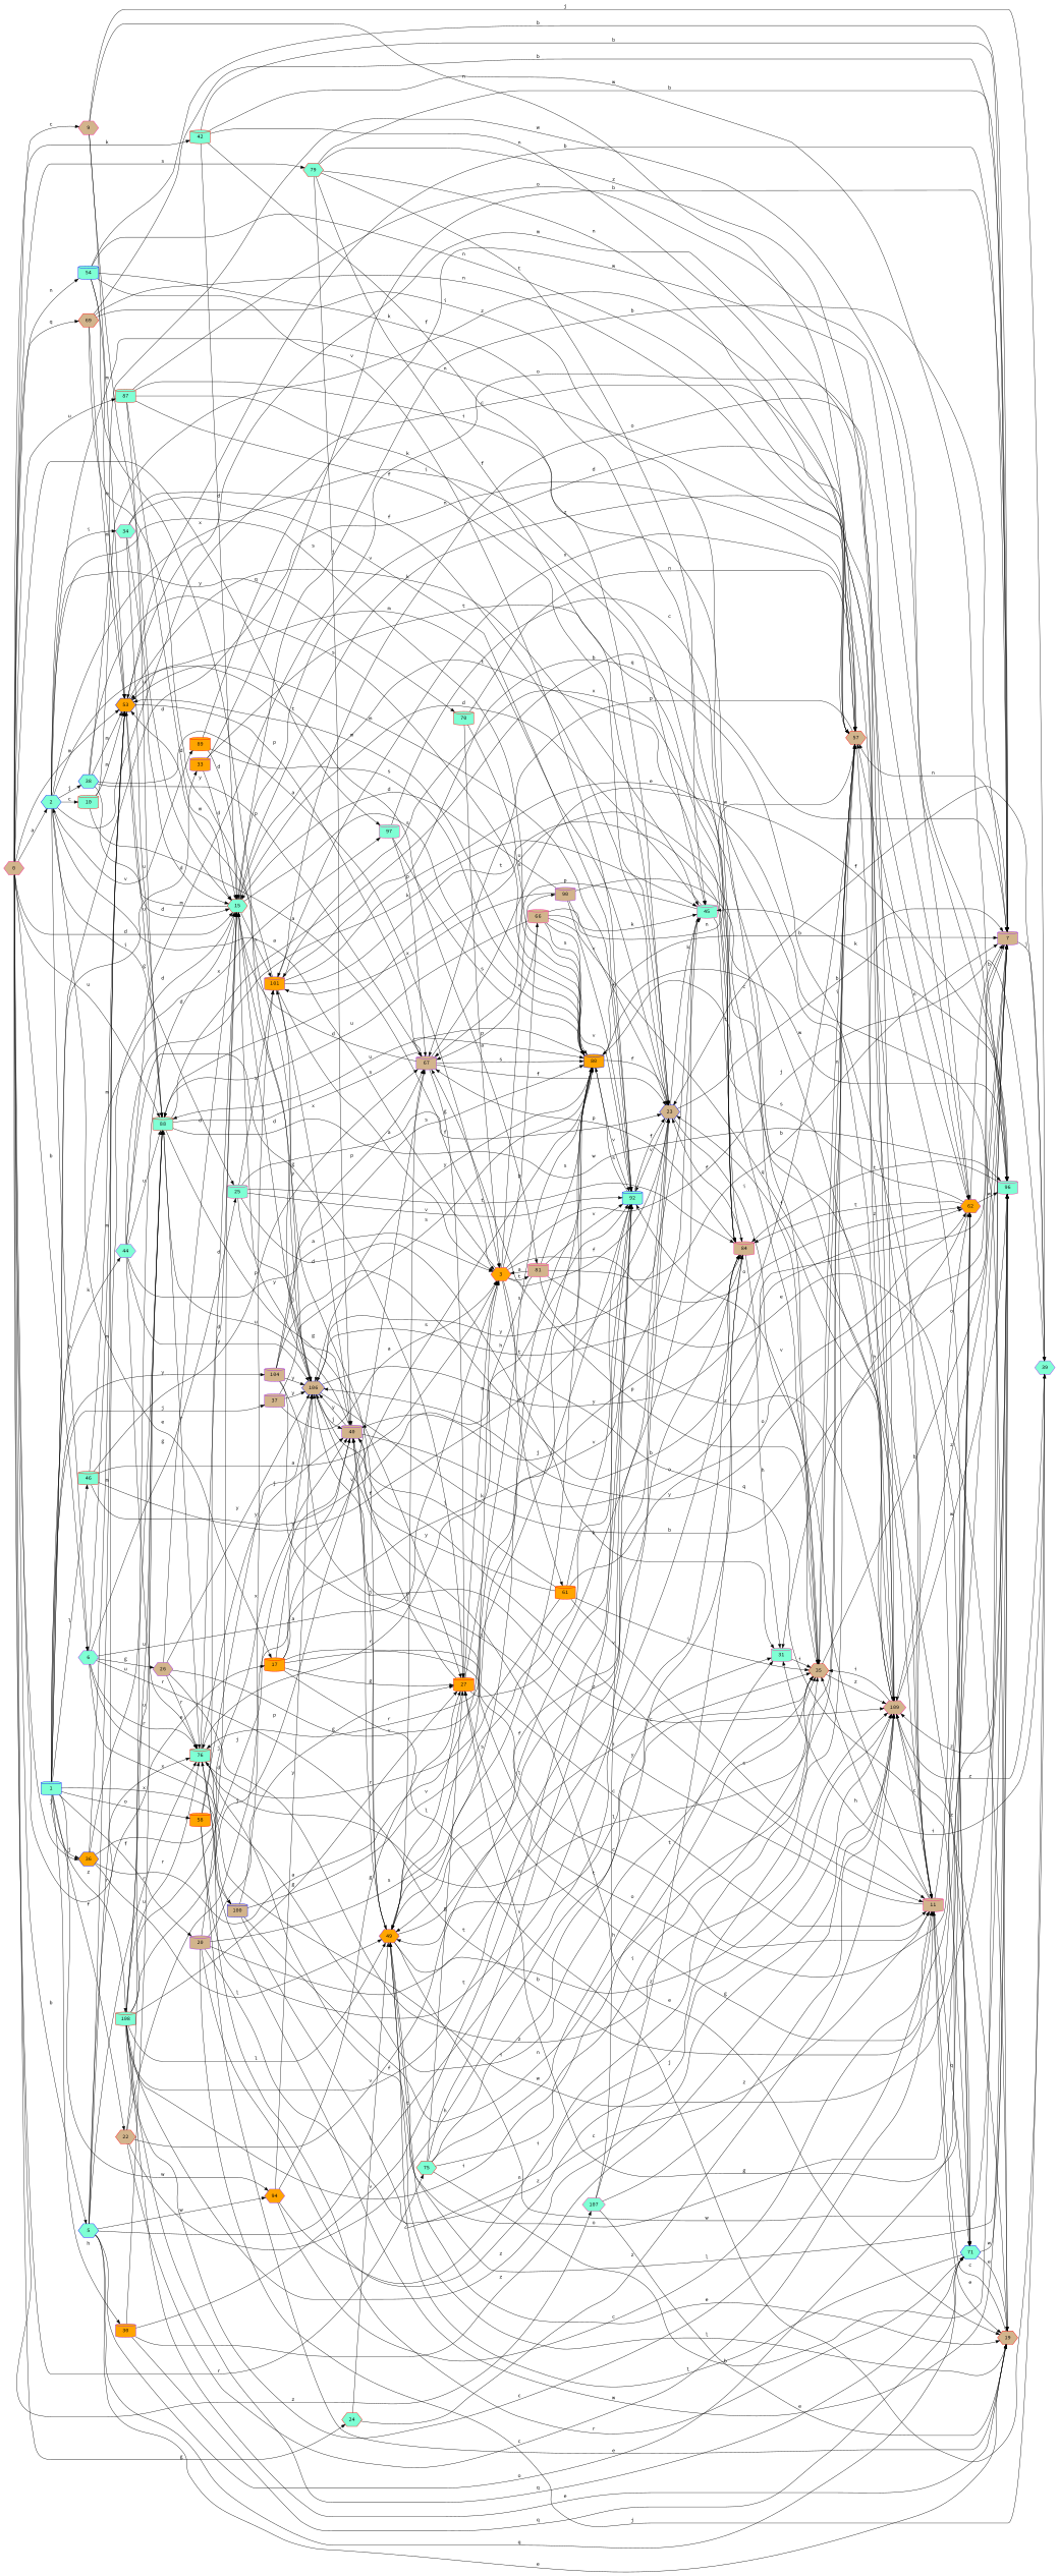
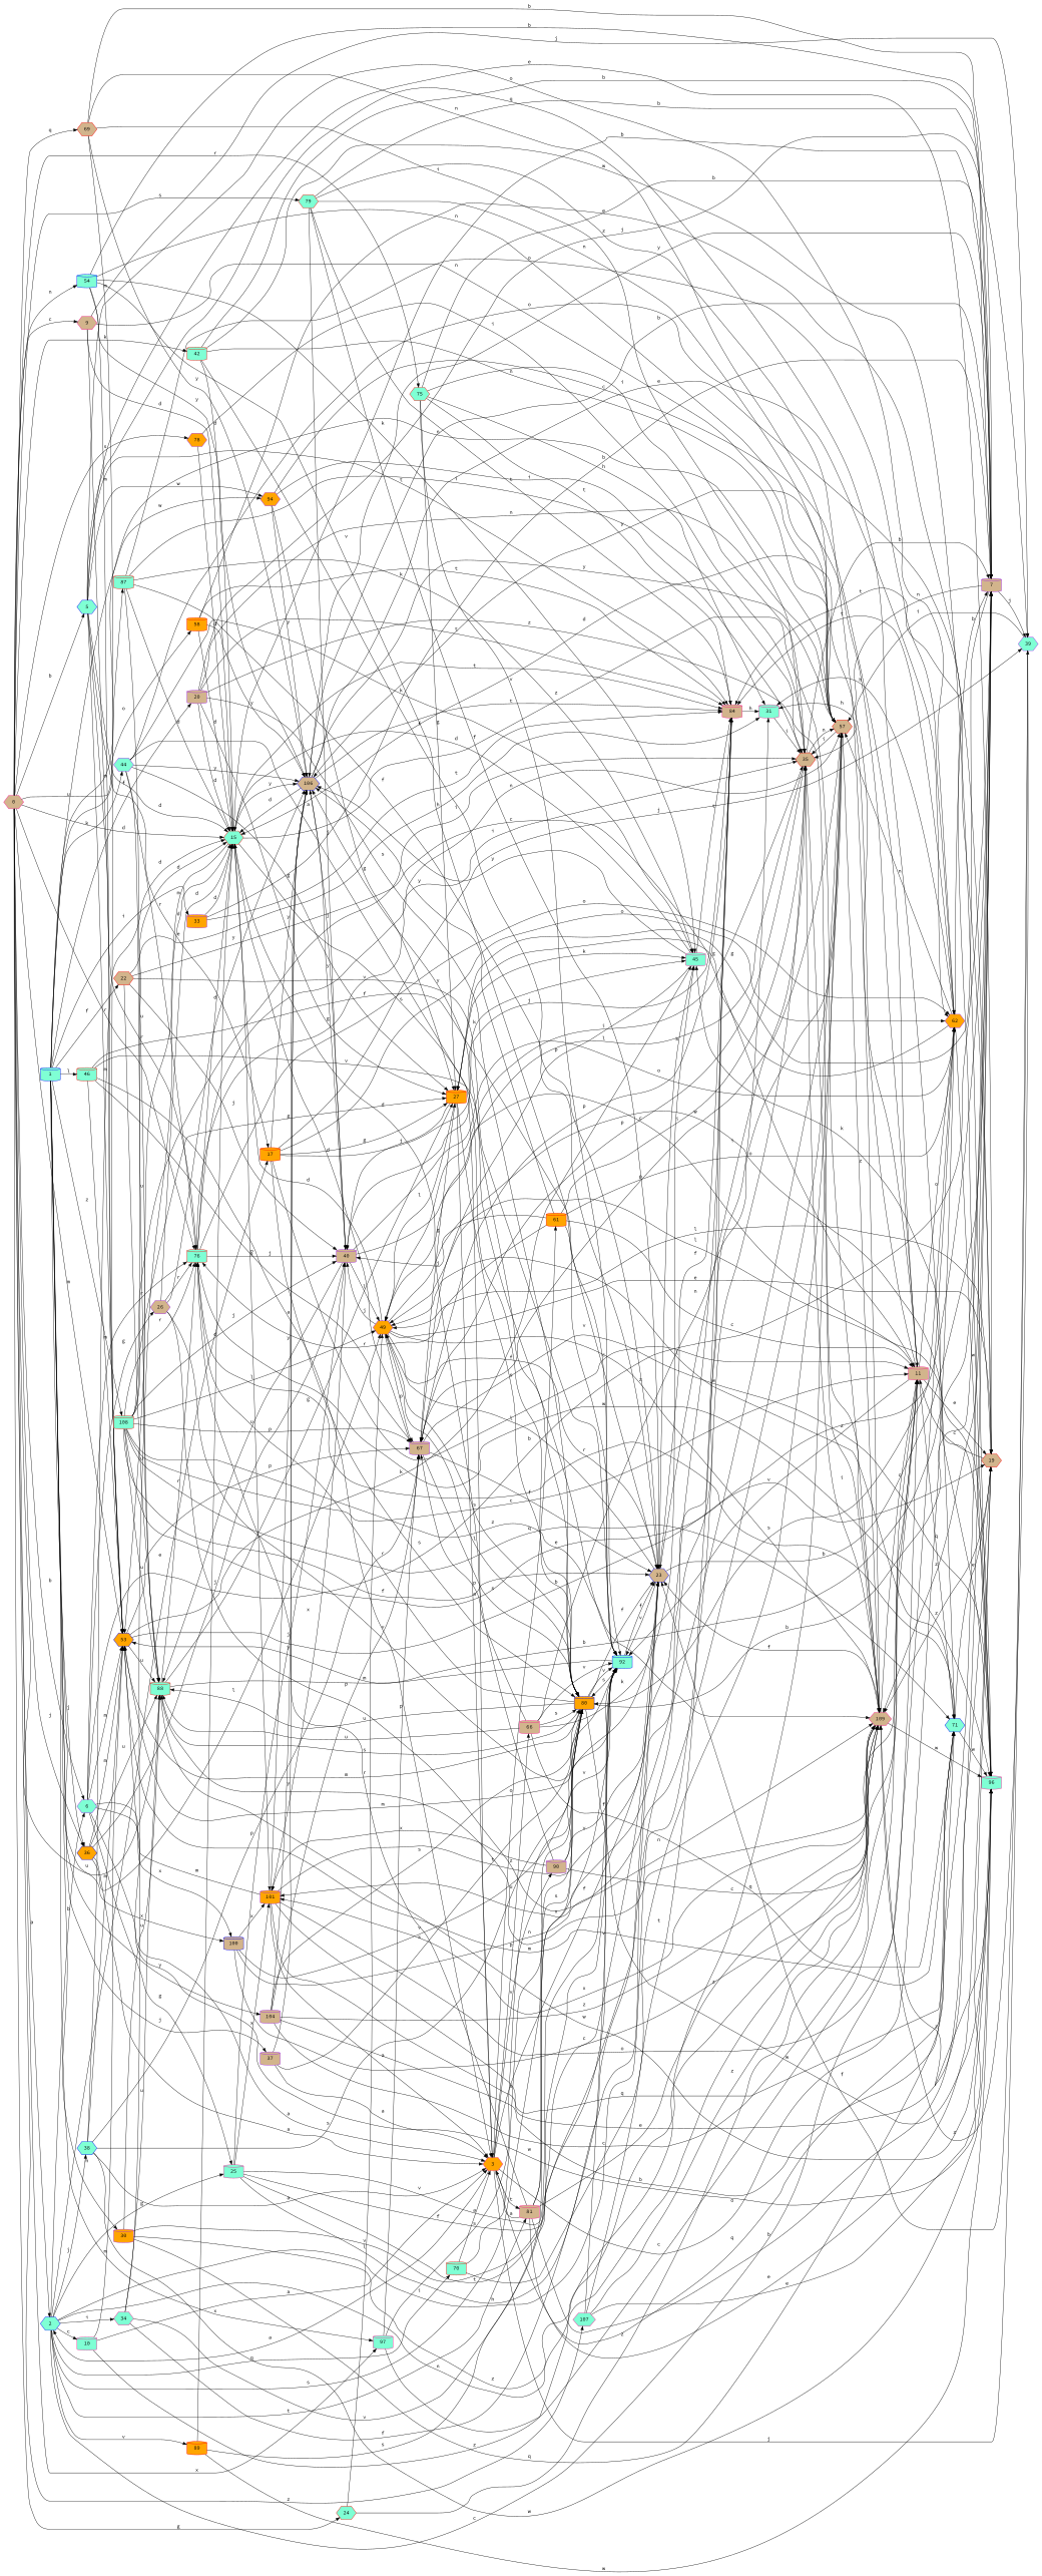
  strict digraph {
    fontname="Source Code Pro"
    rankdir=LR
    node [color=red fillcolor=aquamarine fontname="Source Code Pro" shape=cylinder style=filled]
    edge [fontname="Source Code Pro"]
    0 [color=deeppink fillcolor=tan shape=hexagon]
    2 [color=blue shape=hexagon]
    5 [color=blue shape=hexagon]
    6 [color=purple shape=hexagon]
    9 [color=deeppink fillcolor=tan shape=hexagon]
    15 [shape=hexagon]
    24 [shape=hexagon]
    36 [color=blue fillcolor=orange shape=hexagon]
    42
    53 [color=blue fillcolor=orange shape=hexagon]
    54 [color=blue]
    69 [fillcolor=tan shape=hexagon]
    75 [shape=hexagon]
    76
+   78 [color=purple fillcolor=orange shape=hexagon]
    79 [shape=hexagon]
    87
    88
    97 [color=deeppink]
    107 [color=deeppink shape=hexagon]
    57 [fillcolor=tan shape=hexagon]
-   10
+   10 [color=deeppink]
    11 [color=deeppink fillcolor=tan]
    17 [fillcolor=orange]
    25 [color=deeppink]
    34 [color=deeppink shape=hexagon]
    35 [fillcolor=tan shape=hexagon]
    38 [color=blue shape=hexagon]
    70
    80 [color=blue fillcolor=orange]
    81 [color=deeppink fillcolor=tan]
    89 [fillcolor=orange]
    94 [color=purple fillcolor=orange shape=hexagon]
    62 [color=purple fillcolor=orange shape=hexagon]
    71 [color=blue shape=hexagon]
    19 [fillcolor=tan shape=hexagon]
    84 [color=deeppink fillcolor=tan]
    100 [color=blue fillcolor=tan]
    3 [color=deeppink fillcolor=orange shape=hexagon]
    7 [color=purple fillcolor=tan]
    26 [color=purple fillcolor=tan shape=hexagon]
    96 [color=deeppink]
    39 [color=purple shape=hexagon]
    106 [color=blue fillcolor=tan shape=hexagon]
    109 [color=deeppink fillcolor=tan shape=hexagon]
    101 [color=purple fillcolor=orange]
    49 [color=purple fillcolor=orange shape=hexagon]
    40 [color=purple fillcolor=tan]
    23 [color=blue fillcolor=tan shape=hexagon]
    45 [color=deeppink]
    67 [color=purple fillcolor=tan]
    92 [color=blue]
    27 [fillcolor=orange]
    31 [color=deeppink]
    1 [color=blue]
    20 [color=purple fillcolor=tan]
    22 [fillcolor=tan shape=hexagon]
    30 [color=purple fillcolor=orange]
    33 [color=purple fillcolor=orange]
    37 [color=purple fillcolor=tan]
    44 [color=purple shape=hexagon]
    n62 [label=46]
    58 [fillcolor=orange]
    104 [color=purple fillcolor=tan]
    108
    61 [fillcolor=orange]
    66 [color=deeppink fillcolor=tan]
    90 [color=purple fillcolor=tan]
    0 -> 2 [label=a]
    0 -> 5 [label=b]
    0 -> 6 [label=b]
    0 -> 9 [label=c]
    0 -> 15 [label=d]
    0 -> 24 [label=g]
    0 -> 36 [label=j]
    0 -> 42 [label=k]
    0 -> 53 [label=m]
    0 -> 54 [label=n]
    0 -> 69 [label=q]
    0 -> 75 [label=r]
    0 -> 76 [label=r]
+   0 -> 78 [label=s]
    0 -> 79 [label=s]
    0 -> 87 [label=u]
    0 -> 88 [label=u]
    0 -> 97 [label=x]
    0 -> 107 [label=z]
    2 -> 6 [label=b]
    2 -> 57 [label=n]
    2 -> 10 [label=c]
    2 -> 11 [label=c]
    2 -> 17 [label=e]
    2 -> 25 [label=g]
    2 -> 34 [label=i]
    2 -> 35 [label=i]
    2 -> 38 [label=j]
    2 -> 70 [label=q]
    2 -> 80 [label=s]
    2 -> 81 [label=t]
    2 -> 89 [label=v]
    5 -> 15 [label=d]
    5 -> 53 [label=m]
    5 -> 76 [label=r]
    5 -> 17 [label=e]
    5 -> 94 [label=w]
    5 -> 62 [label=o]
    5 -> 71 [label=q]
    5 -> 19 [label=e]
    5 -> 84 [label=t]
    6 -> 53 [label=m]
    6 -> 76 [label=r]
    6 -> 25 [label=g]
    6 -> 100 [label=x]
    6 -> 3 [label=a]
    6 -> 7 [label=b]
    6 -> 26 [label=g]
    6 -> 96 [label=w]
    9 -> 15 [label=d]
    9 -> 53 [label=m]
    9 -> 57 [label=n]
    9 -> 39 [label=j]
    15 -> 53 [label=m]
    15 -> 80 [label=s]
    15 -> 84 [label=t]
    15 -> 7 [label=b]
    15 -> 106 [label=y]
    15 -> 109 [label=z]
    15 -> 101 [label=x]
    24 -> 109 [label=z]
    24 -> 49 [label=l]
    36 -> 53 [label=m]
    36 -> 88 [label=u]
    36 -> 3 [label=a]
    36 -> 49 [label=l]
    36 -> 40 [label=j]
    42 -> 15 [label=d]
    42 -> 57 [label=n]
    42 -> 7 [label=b]
    42 -> 96 [label=w]
    42 -> 23 [label=f]
    53 -> 88 [label=u]
    53 -> 7 [label=b]
    53 -> 45 [label=k]
    53 -> 67 [label=p]
    54 -> 53 [label=m]
    54 -> 57 [label=n]
    54 -> 7 [label=b]
    54 -> 106 [label=y]
    54 -> 45 [label=k]
    54 -> 92 [label=v]
    69 -> 53 [label=m]
    69 -> 57 [label=n]
    69 -> 35 [label=i]
    69 -> 7 [label=b]
    69 -> 106 [label=y]
    75 -> 35 [label=i]
    75 -> 84 [label=t]
    75 -> 7 [label=b]
    75 -> 92 [label=v]
    75 -> 27 [label=g]
    75 -> 31 [label=h]
    76 -> 15 [label=d]
    76 -> 57 [label=n]
    76 -> 35 [label=i]
    76 -> 62 [label=o]
    76 -> 96 [label=w]
    76 -> 40 [label=j]
+   78 -> 15 [label=d]
+   78 -> 35 [label=i]
    79 -> 57 [label=n]
    79 -> 84 [label=t]
    79 -> 7 [label=b]
    79 -> 109 [label=z]
    79 -> 40 [label=j]
    79 -> 23 [label=f]
    87 -> 15 [label=d]
    87 -> 88 [label=u]
    87 -> 35 [label=i]
    87 -> 62 [label=o]
    87 -> 23 [label=f]
    87 -> 45 [label=k]
    88 -> 76 [label=r]
    88 -> 80 [label=s]
    88 -> 7 [label=b]
    88 -> 96 [label=w]
    88 -> 27 [label=g]
    97 -> 11 [label=c]
    97 -> 80 [label=s]
    97 -> 67 [label=p]
    107 -> 19 [label=e]
    107 -> 84 [label=t]
    107 -> 109 [label=z]
    107 -> 92 [label=v]
    57 -> 35 [label=i]
    57 -> 109 [label=z]
    57 -> 101 [label=x]
    57 -> 67 [label=p]
    10 -> 53 [label=m]
    10 -> 3 [label=a]
    10 -> 109 [label=z]
    11 -> 15 [label=d]
    11 -> 62 [label=o]
    11 -> 71 [label=q]
    11 -> 19 [label=e]
    11 -> 106 [label=y]
    11 -> 92 [label=v]
    11 -> 31 [label=h]
    17 -> 11 [label=c]
    17 -> 80 [label=s]
    17 -> 62 [label=o]
    17 -> 39 [label=j]
    17 -> 106 [label=y]
    17 -> 45 [label=k]
    17 -> 27 [label=g]
    25 -> 84 [label=t]
    25 -> 101 [label=x]
    25 -> 40 [label=j]
    25 -> 23 [label=f]
    25 -> 92 [label=v]
    25 -> 31 [label=h]
    34 -> 15 [label=d]
    34 -> 88 [label=u]
    34 -> 23 [label=f]
    34 -> 92 [label=v]
    35 -> 57 [label=n]
    35 -> 7 [label=b]
    35 -> 109 [label=z]
    35 -> 49 [label=l]
    35 -> 67 [label=p]
    38 -> 15 [label=d]
    38 -> 53 [label=m]
    38 -> 80 [label=s]
    38 -> 3 [label=a]
    38 -> 96 [label=w]
    38 -> 67 [label=p]
    70 -> 57 [label=n]
    70 -> 80 [label=s]
    70 -> 3 [label=a]
    80 -> 53 [label=m]
    80 -> 76 [label=r]
    80 -> 88 [label=u]
    80 -> 7 [label=b]
    80 -> 96 [label=w]
    80 -> 106 [label=y]
    80 -> 49 [label=l]
    80 -> 23 [label=f]
    80 -> 92 [label=v]
    81 -> 76 [label=r]
    81 -> 80 [label=s]
    81 -> 19 [label=e]
    81 -> 3 [label=a]
    81 -> 7 [label=b]
    81 -> 109 [label=z]
    81 -> 92 [label=v]
    89 -> 15 [label=d]
    89 -> 80 [label=s]
    89 -> 96 [label=w]
    94 -> 11 [label=c]
    94 -> 35 [label=i]
    94 -> 106 [label=y]
    94 -> 27 [label=g]
    62 -> 57 [label=n]
    62 -> 80 [label=s]
    62 -> 84 [label=t]
    62 -> 7 [label=b]
    62 -> 96 [label=w]
    62 -> 27 [label=g]
    62 -> 31 [label=h]
    71 -> 53 [label=m]
    71 -> 76 [label=r]
    71 -> 19 [label=e]
    71 -> 96 [label=w]
    71 -> 49 [label=l]
    19 -> 11 [label=c]
    19 -> 109 [label=z]
    19 -> 49 [label=l]
    84 -> 40 [label=j]
    84 -> 23 [label=f]
    84 -> 67 [label=p]
    84 -> 31 [label=h]
    100 -> 57 [label=n]
    100 -> 11 [label=c]
    100 -> 101 [label=x]
    100 -> 92 [label=v]
    3 -> 2 [label=a]
    3 -> 81 [label=t]
    3 -> 62 [label=o]
    3 -> 71 [label=q]
    3 -> 39 [label=j]
    3 -> 23 [label=f]
    3 -> 61 [label=o]
    3 -> 66 [label=p]
    3 -> 90 [label=v]
    7 -> 57 [label=n]
    7 -> 39 [label=j]
    7 -> 106 [label=y]
    7 -> 109 [label=z]
    7 -> 27 [label=g]
    26 -> 15 [label=d]
    26 -> 76 [label=r]
    26 -> 106 [label=y]
    26 -> 109 [label=z]
    26 -> 92 [label=v]
    96 -> 84 [label=t]
    96 -> 109 [label=z]
    96 -> 49 [label=l]
    96 -> 45 [label=k]
    39 -> 35 [label=i]
    39 -> 109 [label=z]
    39 -> 23 [label=f]
    106 -> 15 [label=d]
    106 -> 57 [label=y]
    106 -> 19 [label=e]
    106 -> 84 [label=t]
    106 -> 7 [label=b]
    106 -> 40 [label=j]
    109 -> 88 [label=u]
    109 -> 11 [label=c]
    109 -> 35 [label=i]
    109 -> 96 [label=w]
    109 -> 101 [label=x]
    109 -> 23 [label=f]
    101 -> 53 [label=m]
    101 -> 62 [label=o]
    101 -> 71 [label=q]
    101 -> 19 [label=e]
    101 -> 84 [label=t]
    101 -> 3 [label=a]
    101 -> 106 [label=y]
    49 -> 15 [label=d]
    49 -> 35 [label=i]
    49 -> 80 [label=s]
    49 -> 19 [label=e]
    49 -> 96 [label=w]
    49 -> 109 [label=z]
    49 -> 40 [label=j]
    49 -> 23 [label=f]
    49 -> 67 [label=p]
    40 -> 88 [label=u]
    40 -> 11 [label=c]
    40 -> 62 [label=o]
    40 -> 106 [label=y]
    40 -> 101 [label=x]
    40 -> 49 [label=l]
    23 -> 53 [label=m]
    23 -> 35 [label=i]
    23 -> 7 [label=b]
    23 -> 49 [label=l]
    23 -> 45 [label=k]
    23 -> 92 [label=v]
    45 -> 15 [label=d]
    45 -> 84 [label=t]
    45 -> 106 [label=y]
    45 -> 67 [label=p]
    67 -> 15 [label=d]
    67 -> 80 [label=s]
    67 -> 96 [label=w]
    67 -> 23 [label=f]
    67 -> 27 [label=g]
    92 -> 53 [label=m]
    92 -> 80 [label=s]
    92 -> 23 [label=f]
    27 -> 80 [label=s]
    27 -> 3 [label=a]
    27 -> 49 [label=l]
    27 -> 40 [label=j]
    27 -> 45 [label=k]
    31 -> 35 [label=i]
    1 -> 36 [label=j]
    1 -> 97 [label=x]
    1 -> 57 [label=n]
    1 -> 94 [label=w]
    1 -> 100 [label=x]
    1 -> 20 [label=f]
    1 -> 22 [label=f]
    1 -> 30 [label=h]
    1 -> 33 [label=i]
    1 -> 37 [label=j]
    1 -> 44 [label=k]
    1 -> n62 [label=l]
    1 -> 58 [label=o]
    1 -> 104 [label=y]
    1 -> 108 [label=z]
    20 -> 15 [label=d]
    20 -> 57 [label=n]
    20 -> 80 [label=s]
    20 -> 84 [label=t]
    20 -> 39 [label=j]
    20 -> 109 [label=z]
    20 -> 27 [label=g]
    22 -> 88 [label=u]
    22 -> 11 [label=c]
    22 -> 40 [label=j]
    22 -> 92 [label=v]
    22 -> 31 [label=h]
    30 -> 88 [label=u]
    30 -> 71 [label=q]
    30 -> 109 [label=z]
    30 -> 92 [label=v]
    33 -> 15 [label=d]
    33 -> 84 [label=t]
    33 -> 7 [label=b]
    37 -> 80 [label=s]
    37 -> 3 [label=a]
    37 -> 106 [label=y]
    44 -> 76 [label=r]
    44 -> 88 [label=u]
    44 -> 62 [label=o]
    44 -> 3 [label=a]
    44 -> 106 [label=y]
    44 -> 45 [label=k]
    44 -> 27 [label=g]
    n62 -> 53 [label=m]
    n62 -> 3 [label=a]
    n62 -> 23 [label=f]
    n62 -> 67 [label=p]
    n62 -> 92 [label=v]
    58 -> 15 [label=d]
    58 -> 19 [label=e]
    58 -> 84 [label=t]
    58 -> 106 [label=y]
    104 -> 11 [label=c]
    104 -> 80 [label=s]
    104 -> 7 [label=b]
    104 -> 106 [label=y]
    104 -> 109 [label=z]
    104 -> 67 [label=p]
    108 -> 15 [label=d]
    108 -> 76 [label=r]
    108 -> 88 [label=u]
    108 -> 11 [label=c]
    108 -> 35 [label=i]
    108 -> 71 [label=q]
    108 -> 19 [label=e]
    108 -> 109 [label=z]
    108 -> 49 [label=l]
    108 -> 40 [label=j]
    108 -> 23 [label=f]
    108 -> 67 [label=p]
    108 -> 27 [label=g]
    61 -> 76 [label=r]
    61 -> 11 [label=c]
    61 -> 35 [label=i]
    61 -> 62 [label=o]
    61 -> 106 [label=y]
    61 -> 40 [label=j]
    61 -> 92 [label=v]
    66 -> 88 [label=u]
    66 -> 57 [label=n]
    66 -> 80 [label=s]
    66 -> 71 [label=q]
    66 -> 45 [label=k]
    66 -> 67 [label=p]
    66 -> 92 [label=v]
    90 -> 15 [label=d]
    90 -> 11 [label=c]
    90 -> 101 [label=x]
    90 -> 23 [label=f]
    90 -> 92 [label=v]
  }
